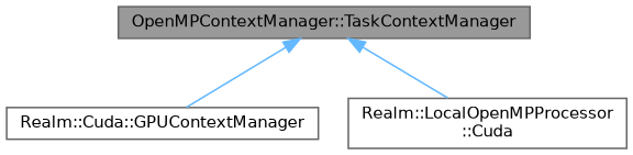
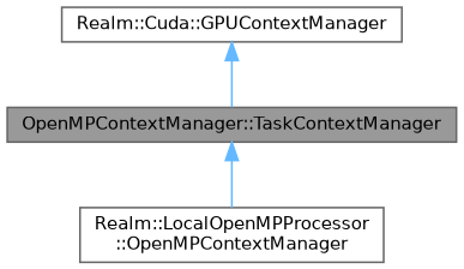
  digraph {
    node [color=gray40 fillcolor=white fontname=Helvetica fontsize=10 shape=box style=filled]
    edge [color=steelblue1 dir=back fontname=Helvetica fontsize=10 labelfontname=Helvetica labelfontsize=10 style=solid]
    n1 [fillcolor=grey60 fontcolor=black height=0.2 label="OpenMPContextManager::TaskContextManager" width=0.4]
    n2 [height=0.2 label="Realm::Cuda::GPUContextManager" width=0.4]
-   n3 [height=0.2 label="Realm::LocalOpenMPProcessor\l::Cuda" width=0.4]
-   n1 -> n2
+   n3 [height=0.2 label="Realm::LocalOpenMPProcessor\l::OpenMPContextManager" width=0.4]
+   n2 -> n1
    n1 -> n3
  }
